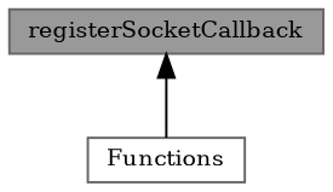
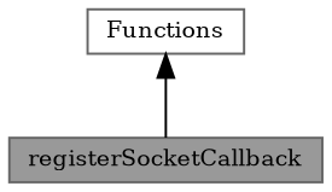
  digraph {
    rankdir=TB
    fontname="DejaVu Serif"
    node [fontname="DejaVu Serif" fontsize=10 shape=box style=filled]
    n1 [color=grey40 fillcolor=white height=0.2 label=Functions width=0.4]
    n2 [color=gray40 fillcolor=grey60 fontcolor=black height=0.2 label=registerSocketCallback width=0.4]
-   n2 -> n1 [dir=back fontname="DejaVu Serif" fontsize=10 labelfontname=FreeSans labelfontsize=10 shape=plaintext style=solid]
+   n1 -> n2 [dir=back fontname="DejaVu Serif" fontsize=10 labelfontname=FreeSans labelfontsize=10 shape=plaintext style=solid]
  }
